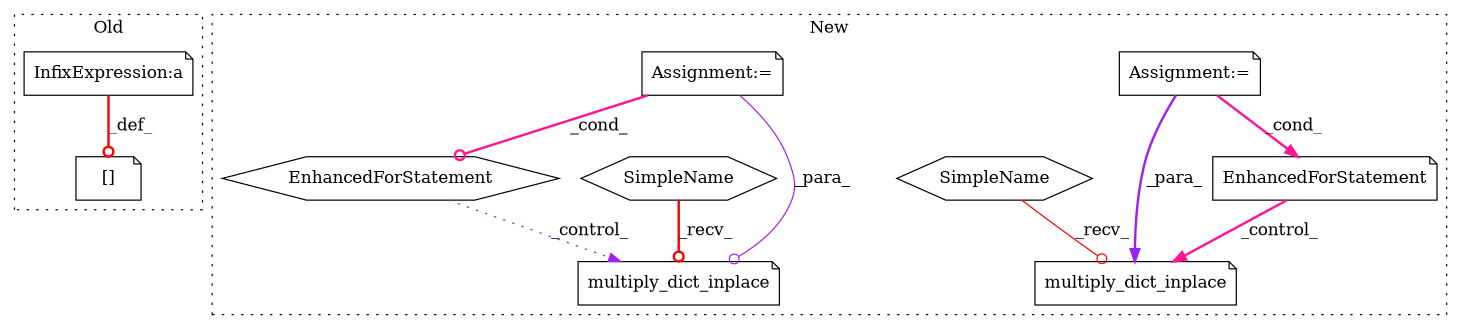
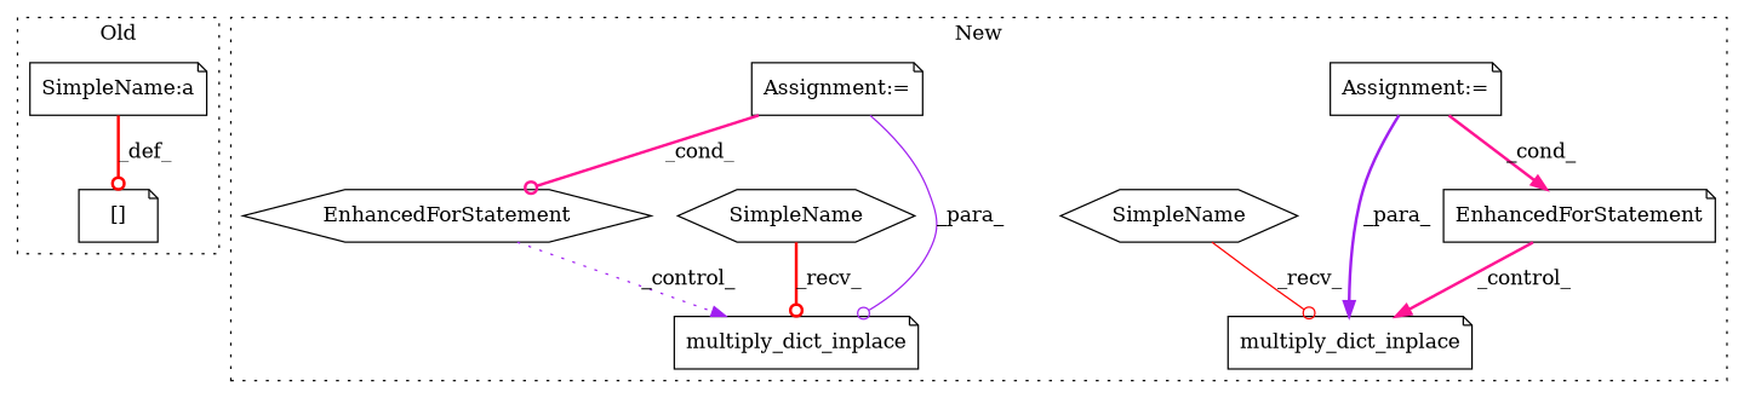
  digraph {
    node [a=32 l="53,2" s="4862,4944" shape=note]
    edge [color=red style=bold arrowhead=odot]
    n1 [a=2 l="13,1" label="[]" s="3448,3464"]
-   n2 [a=27 l=3 label="InfixExpression:a" s=3403]
+   n2 [a=27 l=3 label="SimpleName:a" s=3403]
    n3 [l="22,1" label=multiply_dict_inplace s="4963,4989"]
    n4 [l="22,1" label=multiply_dict_inplace s="4823,4849"]
    n5 [a=70 label=EnhancedForStatement]
    n6 [a=7 label="Assignment:="]
    n7 [a=70 label=EnhancedForStatement s="4723,4804" shape=hexagon]
    n8 [a=7 label="Assignment:=" s="4723,4804"]
    n9 [a=42 l=8 label=SimpleName s=4814 shape=hexagon]
    n10 [a=42 l=8 label=SimpleName s=4954 shape=hexagon]
    subgraph cluster_1 {
      label=Old
      style=dotted
      n1
      n2
    }
    subgraph cluster_2 {
      label=New
      style=dotted
      n3
      n4
      n5
      n6
      n7
      n8
      n9
      n10
    }
    n2 -> n1 [label=_def_]
    n5 -> n3 [label=_control_ color=deeppink arrowhead=normal]
    n6 -> n3 [label=_para_ color=purple arrowhead=normal]
    n6 -> n5 [label=_cond_ color=deeppink arrowhead=normal]
    n7 -> n4 [label=_control_ color=purple style=dotted arrowhead=normal]
    n8 -> n4 [label=_para_ color=purple style=solid]
    n8 -> n7 [label=_cond_ color=deeppink]
    n9 -> n4 [label=_recv_]
    n10 -> n3 [label=_recv_ style=solid]
  }
